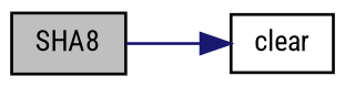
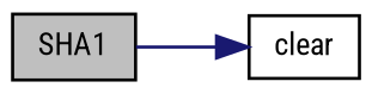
  digraph {
    rankdir=LR
    fontname="Roboto Condensed"
    node [color=black fontname="Roboto Condensed" fontsize=10 shape=record]
-   n1 [fillcolor=grey75 fontcolor=black height=0.2 label=SHA8 style=filled width=0.4]
+   n1 [fillcolor=grey75 fontcolor=black height=0.2 label=SHA1 style=filled width=0.4]
    n2 [height=0.2 label=clear width=0.4]
    n1 -> n2 [color=midnightblue fontname="Roboto Condensed" fontsize=10 labelfontname=Helvetica labelfontsize=10 style=solid]
  }
